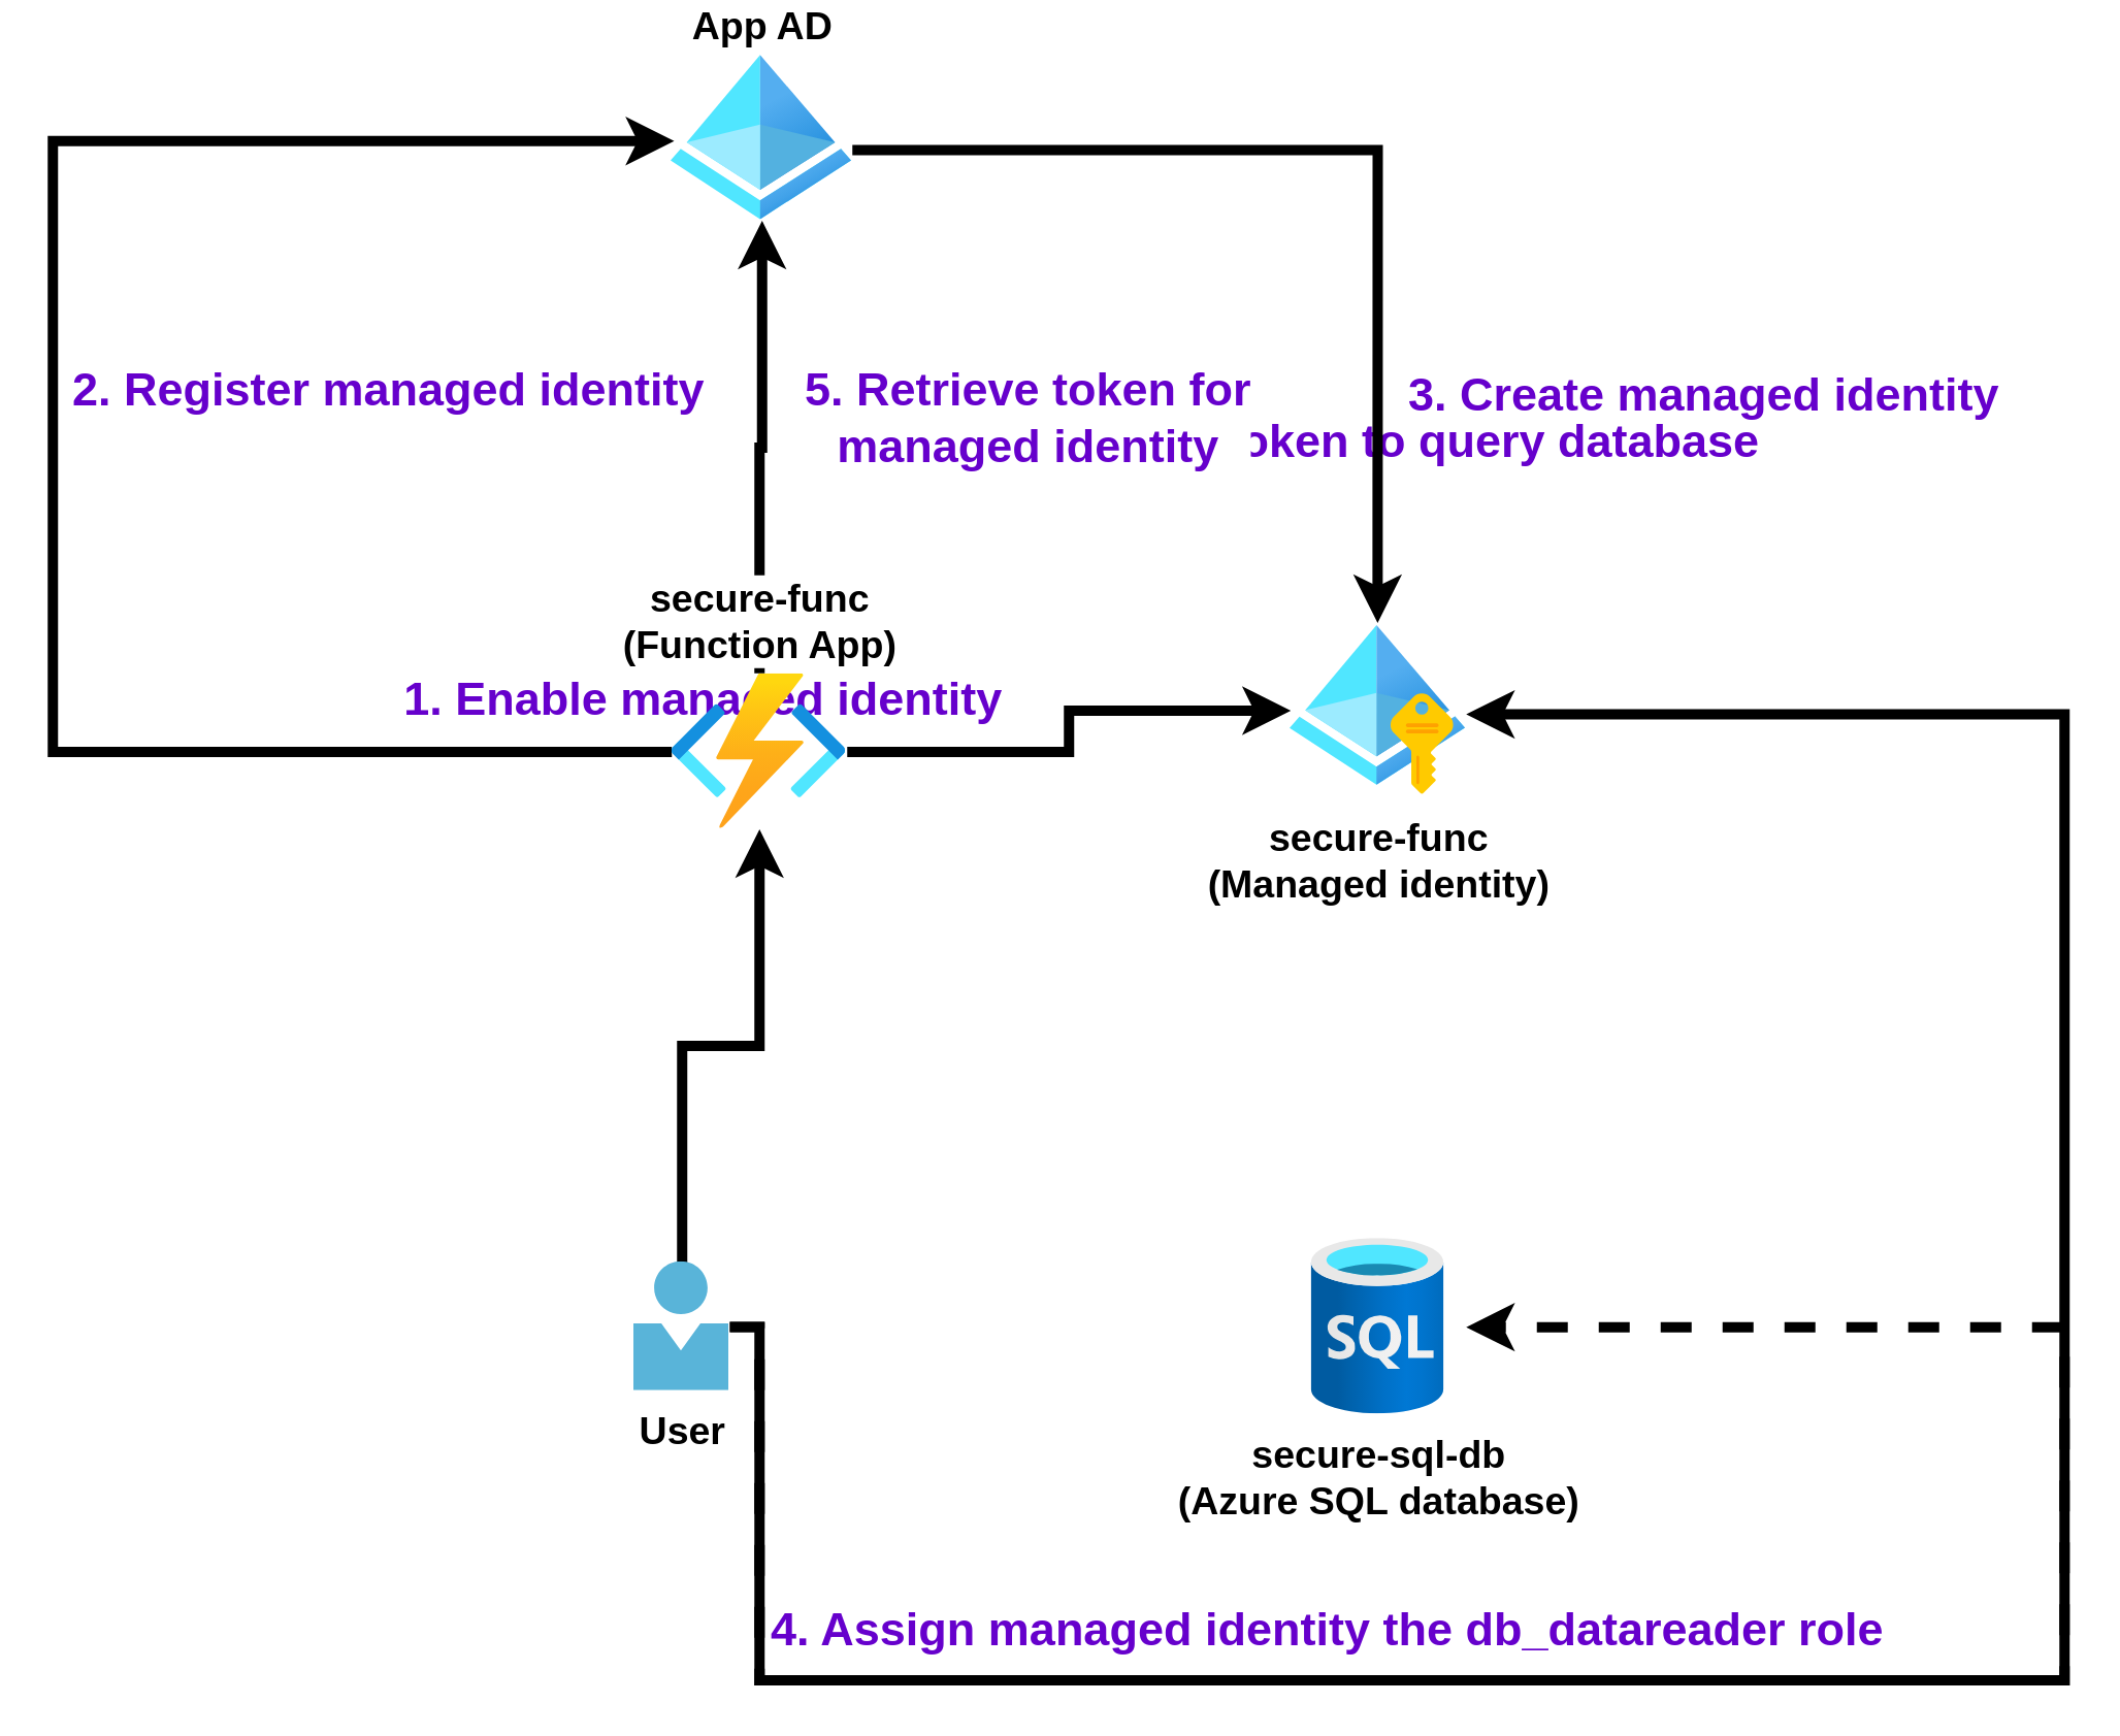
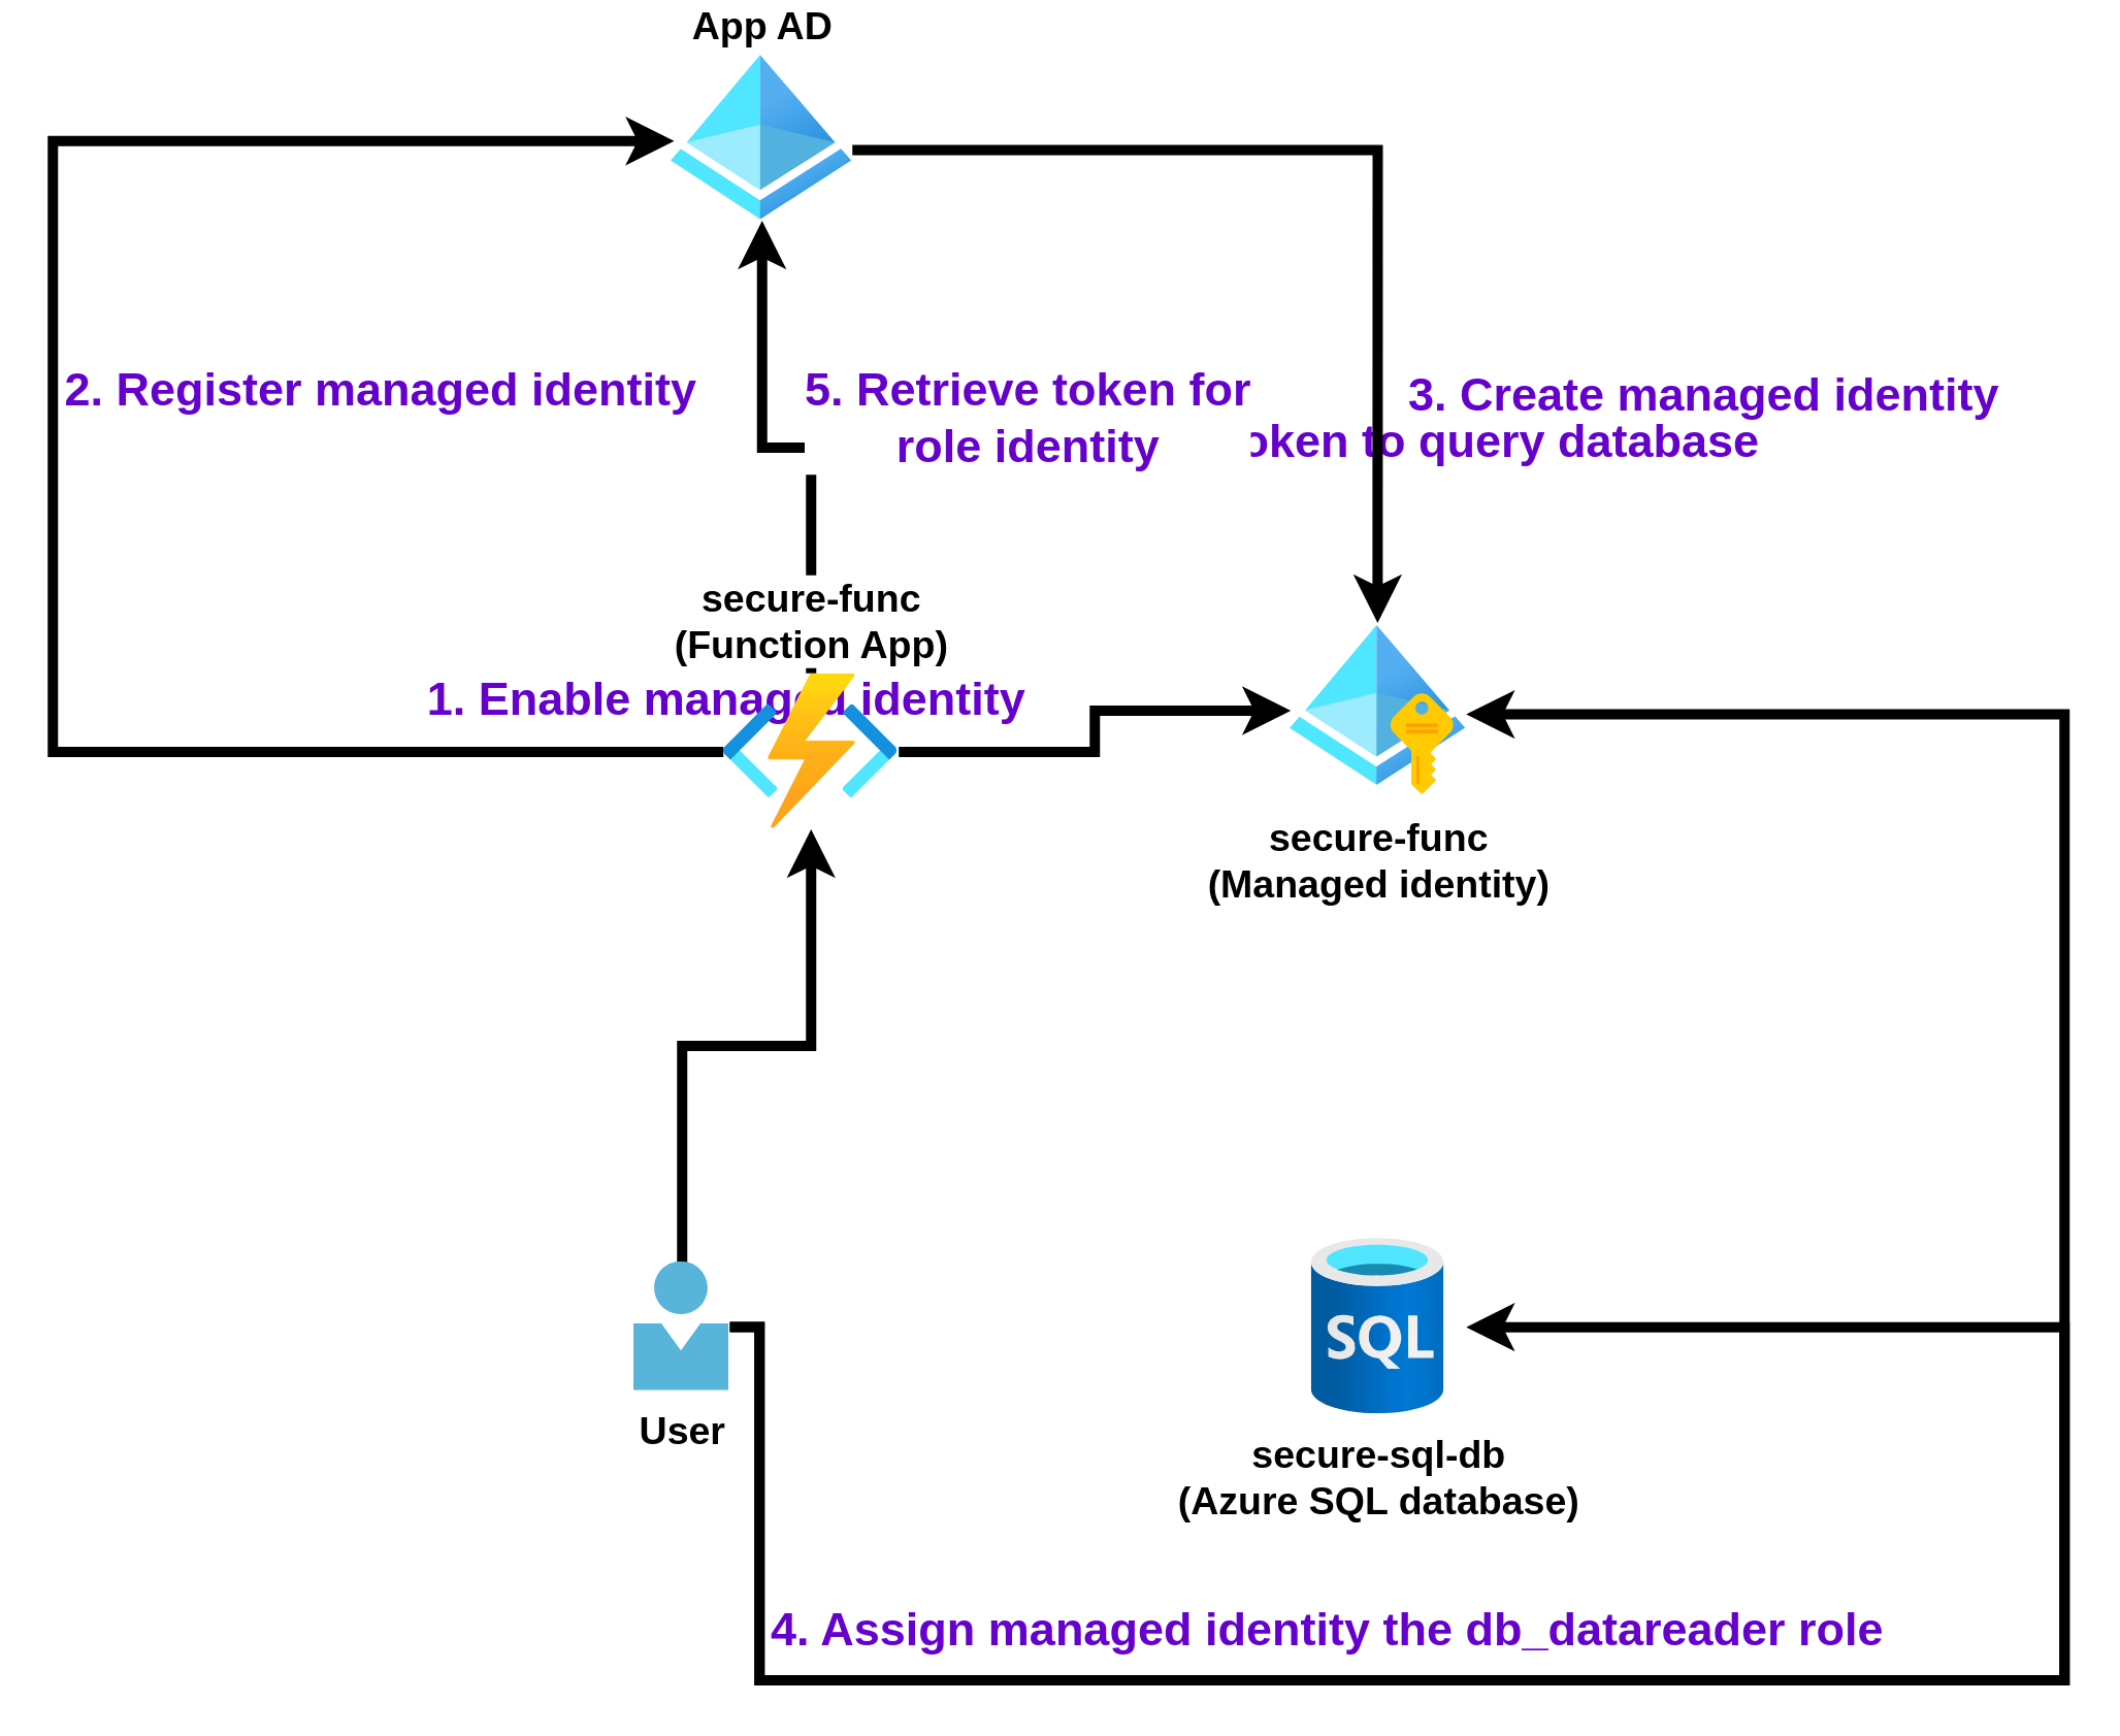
  <mxCell id="0" />
  <mxCell id="1" parent="0" />
  <mxCell id="2" value="" style="edgeStyle=orthogonalEdgeStyle;rounded=0;orthogonalLoop=1;jettySize=auto;html=1;strokeWidth=4;" parent="1" source="15" target="4" edge="1"><mxGeometry x="0.014" y="-20" relative="1" as="geometry"><mxPoint as="offset" /></mxGeometry></mxCell>
  <mxCell id="3" value="6. Use token to query database" style="edgeStyle=orthogonalEdgeStyle;rounded=0;orthogonalLoop=1;jettySize=auto;html=1;startArrow=none;startFill=0;endArrow=classic;endFill=1;strokeWidth=4;fontSize=18;fontStyle=1;fontColor=#6600CC;" parent="1" source="15" target="7" edge="1"><mxGeometry x="1" y="115" relative="1" as="geometry"><mxPoint x="49" y="11" as="offset" /></mxGeometry></mxCell>
  <mxCell id="4" value="App AD" style="aspect=fixed;html=1;points=[];align=center;image;fontSize=15;image=img/lib/azure2/identity/Azure_Active_Directory.svg;fontStyle=1;labelPosition=center;verticalLabelPosition=top;verticalAlign=bottom;" parent="1" vertex="1"><mxGeometry x="260" y="20" width="70" height="64" as="geometry" /></mxCell>
  <mxCell id="5" style="edgeStyle=orthogonalEdgeStyle;rounded=0;orthogonalLoop=1;jettySize=auto;html=1;entryX=1.005;entryY=0.572;entryDx=0;entryDy=0;entryPerimeter=0;strokeWidth=4;endArrow=none;endFill=0;startArrow=classic;startFill=1;" parent="1" edge="1"><mxGeometry relative="1" as="geometry"><mxPoint x="533.65" y="240" as="sourcePoint" /><mxPoint x="330" y="56.608" as="targetPoint" /><Array as="points"><mxPoint x="533.65" y="57" /></Array></mxGeometry></mxCell>
  <mxCell id="6" value="3. Create managed identity" style="edgeLabel;html=1;align=center;verticalAlign=middle;resizable=0;points=[];fontSize=18;fontStyle=1;fontColor=#6600CC;" parent="5" vertex="1" connectable="0"><mxGeometry x="-0.202" relative="1" as="geometry"><mxPoint x="126" y="65" as="offset" /></mxGeometry></mxCell>
  <mxCell id="7" value="secure-func&lt;br style=&quot;font-size: 15px&quot;&gt;(Managed identity)" style="aspect=fixed;html=1;points=[];align=center;image;fontSize=15;image=img/lib/azure2/identity/Managed_Identities.svg;fontStyle=1" parent="1" vertex="1"><mxGeometry x="500" y="240" width="68" height="68" as="geometry" /></mxCell>
  <mxCell id="8" value="&lt;span style=&quot;font-size: 15px&quot;&gt;&lt;b&gt;secure-sql-db&lt;br&gt;(Azure SQL database)&lt;/b&gt;&lt;/span&gt;" style="aspect=fixed;html=1;points=[];align=center;image;fontSize=12;image=img/lib/azure2/databases/SQL_Database.svg;fontFamily=Helvetica;fontColor=#000000;strokeColor=#000000;fillColor=#ffffff;" parent="1" vertex="1"><mxGeometry x="500" y="479" width="68" height="68" as="geometry" /></mxCell>
  <mxCell id="9" value="1. Enable managed identity" style="edgeStyle=orthogonalEdgeStyle;rounded=0;orthogonalLoop=1;jettySize=auto;html=1;strokeWidth=4;fontSize=18;fontStyle=1;fontColor=#6600CC;" parent="1" source="13" target="15" edge="1"><mxGeometry x="-0.071" y="134" relative="1" as="geometry"><mxPoint as="offset" /></mxGeometry></mxCell>
  <mxCell id="10" style="edgeStyle=orthogonalEdgeStyle;rounded=0;orthogonalLoop=1;jettySize=auto;html=1;entryX=1;entryY=0.521;entryDx=0;entryDy=0;entryPerimeter=0;fontSize=15;startArrow=none;startFill=0;endArrow=classic;endFill=1;strokeWidth=4;" parent="1" source="13" target="7" edge="1"><mxGeometry relative="1" as="geometry"><Array as="points"><mxPoint x="294" y="650" /><mxPoint x="800" y="650" /><mxPoint x="800" y="275" /></Array></mxGeometry></mxCell>
- <mxCell id="11" style="edgeStyle=orthogonalEdgeStyle;rounded=0;orthogonalLoop=1;jettySize=auto;html=1;entryX=1;entryY=0.501;entryDx=0;entryDy=0;entryPerimeter=0;fontSize=15;startArrow=none;startFill=0;endArrow=classic;endFill=1;strokeWidth=4;dashed=1;" parent="1" source="13" target="8" edge="1"><mxGeometry relative="1" as="geometry"><Array as="points"><mxPoint x="294" y="650" /><mxPoint x="800" y="650" /><mxPoint x="800" y="513" /></Array></mxGeometry></mxCell>
+ <mxCell id="11" style="edgeStyle=orthogonalEdgeStyle;rounded=0;orthogonalLoop=1;jettySize=auto;html=1;entryX=1;entryY=0.501;entryDx=0;entryDy=0;entryPerimeter=0;fontSize=15;startArrow=none;startFill=0;endArrow=classic;endFill=1;strokeWidth=4;" parent="1" source="13" target="8" edge="1"><mxGeometry relative="1" as="geometry"><Array as="points"><mxPoint x="294" y="650" /><mxPoint x="800" y="650" /><mxPoint x="800" y="513" /></Array></mxGeometry></mxCell>
  <mxCell id="12" value="&lt;font face=&quot;helvetica&quot;&gt;&lt;b&gt;4. Assign managed identity the db_datareader&amp;nbsp;&lt;/b&gt;&lt;/font&gt;&lt;font face=&quot;helvetica&quot;&gt;&lt;b&gt;role&lt;/b&gt;&lt;/font&gt;" style="edgeLabel;html=1;align=center;verticalAlign=middle;resizable=0;points=[];fontSize=18;fontColor=#6600CC;" parent="11" vertex="1" connectable="0"><mxGeometry x="-0.471" y="3" relative="1" as="geometry"><mxPoint x="97" y="-17" as="offset" /></mxGeometry></mxCell>
  <mxCell id="13" value="User" style="aspect=fixed;html=1;points=[];align=center;image;fontSize=15;image=img/lib/mscae/Person.svg;fontStyle=1" parent="1" vertex="1"><mxGeometry x="245.5" y="488" width="37" height="50" as="geometry" /></mxCell>
  <mxCell id="14" value="2. Register managed identity" style="edgeStyle=orthogonalEdgeStyle;rounded=0;orthogonalLoop=1;jettySize=auto;html=1;entryX=0.013;entryY=0.517;entryDx=0;entryDy=0;entryPerimeter=0;fontSize=18;startArrow=none;startFill=0;endArrow=classic;endFill=1;strokeWidth=4;fontStyle=1;fontColor=#6600CC;" parent="1" source="15" target="4" edge="1"><mxGeometry x="0.691" y="-97" relative="1" as="geometry"><Array as="points"><mxPoint x="20" y="290" /><mxPoint x="20" y="53" /></Array><mxPoint as="offset" /></mxGeometry></mxCell>
- <mxCell id="15" value="secure-func&lt;br style=&quot;font-size: 15px&quot;&gt;(Function App)" style="aspect=fixed;html=1;points=[];align=center;image;fontSize=15;image=img/lib/azure2/compute/Function_Apps.svg;fontStyle=1;labelPosition=center;verticalLabelPosition=top;verticalAlign=bottom;" parent="1" vertex="1"><mxGeometry x="260" y="260" width="68" height="60" as="geometry" /></mxCell>
- <mxCell id="16" value="5. Retrieve token for &lt;br style=&quot;font-size: 18px;&quot;&gt;managed identity" style="edgeLabel;html=1;align=center;verticalAlign=middle;resizable=0;points=[];fontSize=18;fontStyle=1;fontColor=#6600CC;" parent="1" vertex="1" connectable="0"><mxGeometry x="390" y="150.002" as="geometry"><mxPoint x="7" y="10" as="offset" /></mxGeometry></mxCell>
+ <mxCell id="15" value="secure-func&lt;br style=&quot;font-size: 15px&quot;&gt;(Function App)" style="aspect=fixed;html=1;points=[];align=center;image;fontSize=15;image=img/lib/azure2/compute/Function_Apps.svg;fontStyle=1;labelPosition=center;verticalLabelPosition=top;verticalAlign=bottom;" parent="1" vertex="1"><mxGeometry x="280" y="260" width="68" height="60" as="geometry" /></mxCell>
+ <mxCell id="16" value="5. Retrieve token for &lt;br style=&quot;font-size: 18px;&quot;&gt;role identity" style="edgeLabel;html=1;align=center;verticalAlign=middle;resizable=0;points=[];fontSize=18;fontStyle=1;fontColor=#6600CC;" parent="1" vertex="1" connectable="0"><mxGeometry x="390" y="150.002" as="geometry"><mxPoint x="7" y="10" as="offset" /></mxGeometry></mxCell>
